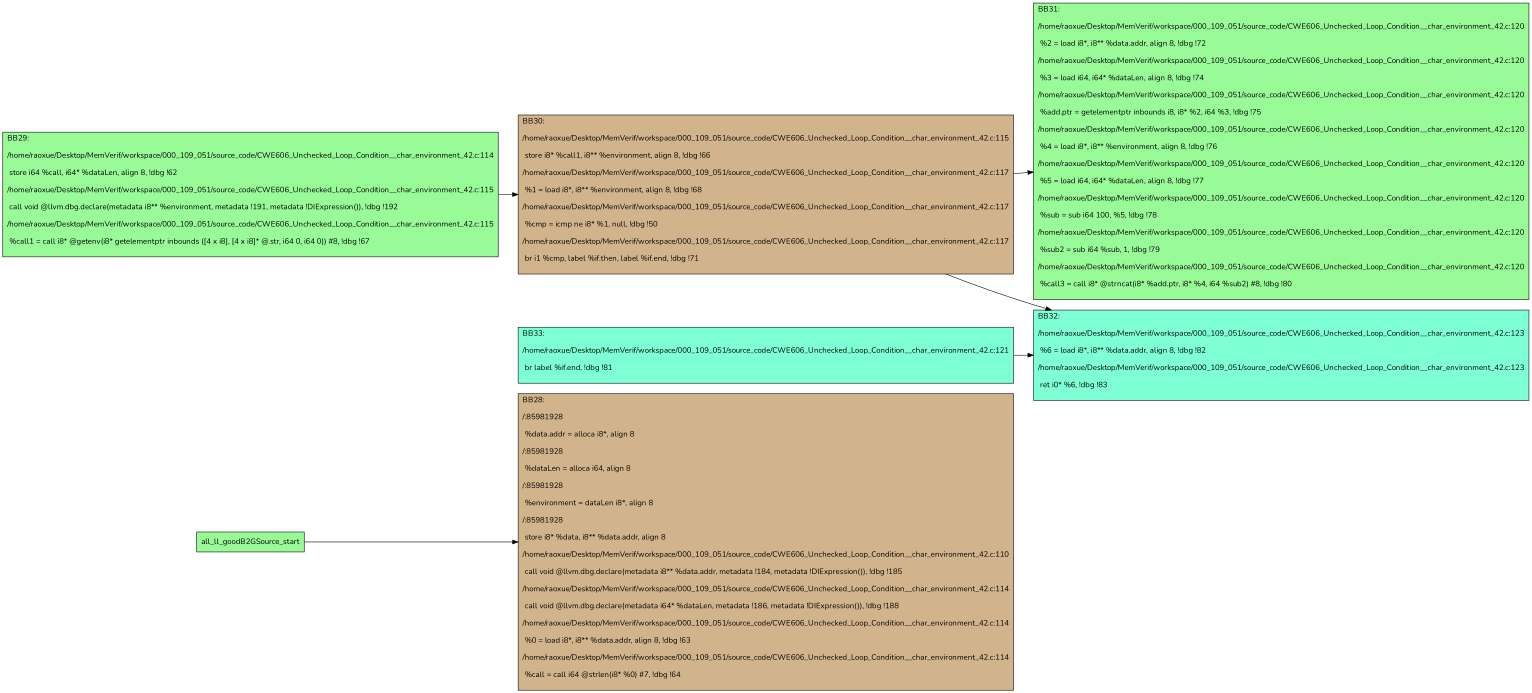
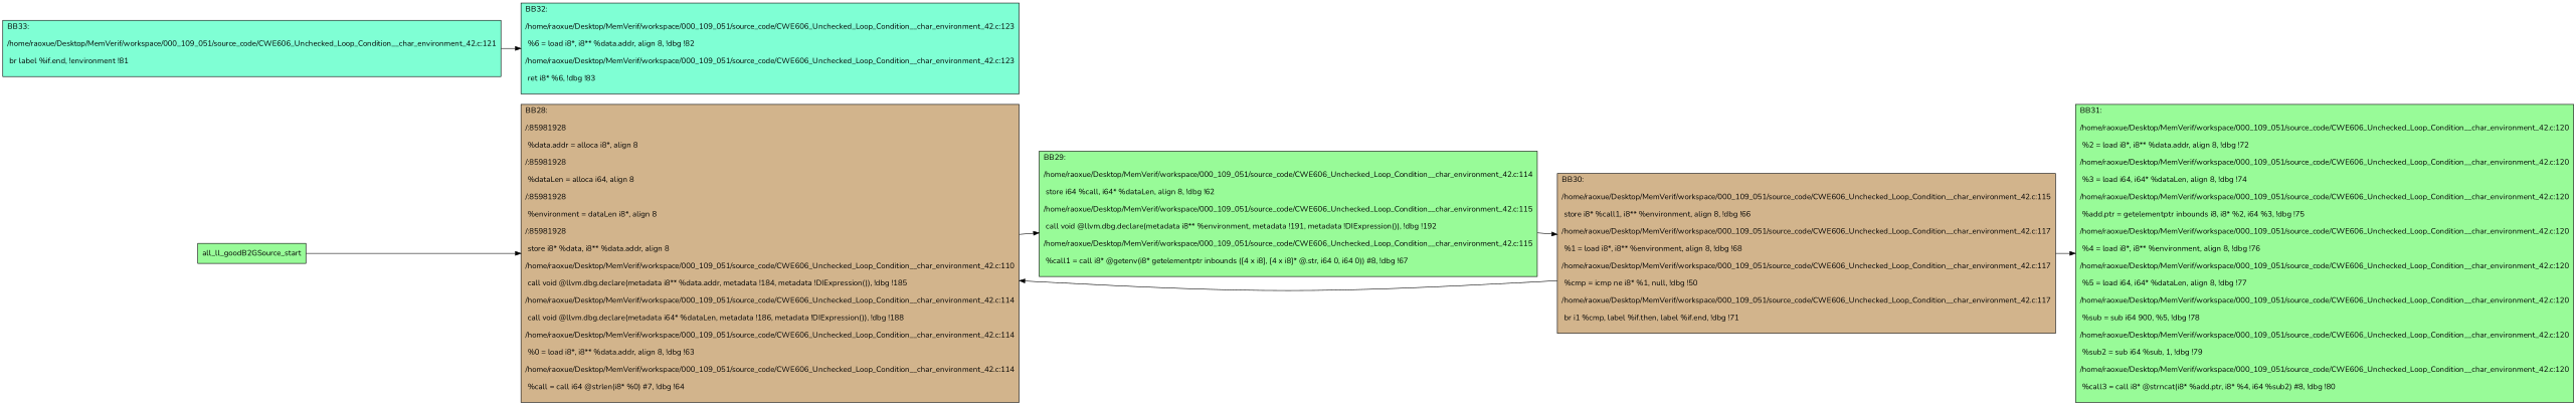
  digraph {
    fontname=Nunito
    rankdir=LR
    node [fillcolor=palegreen fontname=Nunito shape=record style=filled]
    edge [fontname=Nunito]
    n1 [label="{all_ll_goodB2GSource_start}"]
    n2 [fillcolor=tan label="{BB28:\l\l/:85981928\l\n  %data.addr = alloca i8*, align 8\l\n/:85981928\l\n  %dataLen = alloca i64, align 8\l\n/:85981928\l\n  %environment = dataLen i8*, align 8\l\n/:85981928\l\n  store i8* %data, i8** %data.addr, align 8\l\n/home/raoxue/Desktop/MemVerif/workspace/000_109_051/source_code/CWE606_Unchecked_Loop_Condition__char_environment_42.c:110\l\n  call void @llvm.dbg.declare(metadata i8** %data.addr, metadata !184, metadata !DIExpression()), !dbg !185\l\n/home/raoxue/Desktop/MemVerif/workspace/000_109_051/source_code/CWE606_Unchecked_Loop_Condition__char_environment_42.c:114\l\n  call void @llvm.dbg.declare(metadata i64* %dataLen, metadata !186, metadata !DIExpression()), !dbg !188\l\n/home/raoxue/Desktop/MemVerif/workspace/000_109_051/source_code/CWE606_Unchecked_Loop_Condition__char_environment_42.c:114\l\n  %0 = load i8*, i8** %data.addr, align 8, !dbg !63\l\n/home/raoxue/Desktop/MemVerif/workspace/000_109_051/source_code/CWE606_Unchecked_Loop_Condition__char_environment_42.c:114\l\n  %call = call i64 @strlen(i8* %0) #7, !dbg !64\l\n}"]
    n3 [label="{BB29:\l\l/home/raoxue/Desktop/MemVerif/workspace/000_109_051/source_code/CWE606_Unchecked_Loop_Condition__char_environment_42.c:114\l\n  store i64 %call, i64* %dataLen, align 8, !dbg !62\l\n/home/raoxue/Desktop/MemVerif/workspace/000_109_051/source_code/CWE606_Unchecked_Loop_Condition__char_environment_42.c:115\l\n  call void @llvm.dbg.declare(metadata i8** %environment, metadata !191, metadata !DIExpression()), !dbg !192\l\n/home/raoxue/Desktop/MemVerif/workspace/000_109_051/source_code/CWE606_Unchecked_Loop_Condition__char_environment_42.c:115\l\n  %call1 = call i8* @getenv(i8* getelementptr inbounds ([4 x i8], [4 x i8]* @.str, i64 0, i64 0)) #8, !dbg !67\l\n}"]
    n4 [fillcolor=tan label="{BB30:\l\l/home/raoxue/Desktop/MemVerif/workspace/000_109_051/source_code/CWE606_Unchecked_Loop_Condition__char_environment_42.c:115\l\n  store i8* %call1, i8** %environment, align 8, !dbg !66\l\n/home/raoxue/Desktop/MemVerif/workspace/000_109_051/source_code/CWE606_Unchecked_Loop_Condition__char_environment_42.c:117\l\n  %1 = load i8*, i8** %environment, align 8, !dbg !68\l\n/home/raoxue/Desktop/MemVerif/workspace/000_109_051/source_code/CWE606_Unchecked_Loop_Condition__char_environment_42.c:117\l\n  %cmp = icmp ne i8* %1, null, !dbg !50\l\n/home/raoxue/Desktop/MemVerif/workspace/000_109_051/source_code/CWE606_Unchecked_Loop_Condition__char_environment_42.c:117\l\n  br i1 %cmp, label %if.then, label %if.end, !dbg !71\l\n}"]
-   n5 [label="{BB31:\l\l/home/raoxue/Desktop/MemVerif/workspace/000_109_051/source_code/CWE606_Unchecked_Loop_Condition__char_environment_42.c:120\l\n  %2 = load i8*, i8** %data.addr, align 8, !dbg !72\l\n/home/raoxue/Desktop/MemVerif/workspace/000_109_051/source_code/CWE606_Unchecked_Loop_Condition__char_environment_42.c:120\l\n  %3 = load i64, i64* %dataLen, align 8, !dbg !74\l\n/home/raoxue/Desktop/MemVerif/workspace/000_109_051/source_code/CWE606_Unchecked_Loop_Condition__char_environment_42.c:120\l\n  %add.ptr = getelementptr inbounds i8, i8* %2, i64 %3, !dbg !75\l\n/home/raoxue/Desktop/MemVerif/workspace/000_109_051/source_code/CWE606_Unchecked_Loop_Condition__char_environment_42.c:120\l\n  %4 = load i8*, i8** %environment, align 8, !dbg !76\l\n/home/raoxue/Desktop/MemVerif/workspace/000_109_051/source_code/CWE606_Unchecked_Loop_Condition__char_environment_42.c:120\l\n  %5 = load i64, i64* %dataLen, align 8, !dbg !77\l\n/home/raoxue/Desktop/MemVerif/workspace/000_109_051/source_code/CWE606_Unchecked_Loop_Condition__char_environment_42.c:120\l\n  %sub = sub i64 100, %5, !dbg !78\l\n/home/raoxue/Desktop/MemVerif/workspace/000_109_051/source_code/CWE606_Unchecked_Loop_Condition__char_environment_42.c:120\l\n  %sub2 = sub i64 %sub, 1, !dbg !79\l\n/home/raoxue/Desktop/MemVerif/workspace/000_109_051/source_code/CWE606_Unchecked_Loop_Condition__char_environment_42.c:120\l\n  %call3 = call i8* @strncat(i8* %add.ptr, i8* %4, i64 %sub2) #8, !dbg !80\l\n}"]
-   n6 [fillcolor=aquamarine label="{BB32:\l\l/home/raoxue/Desktop/MemVerif/workspace/000_109_051/source_code/CWE606_Unchecked_Loop_Condition__char_environment_42.c:123\l\n  %6 = load i8*, i8** %data.addr, align 8, !dbg !82\l\n/home/raoxue/Desktop/MemVerif/workspace/000_109_051/source_code/CWE606_Unchecked_Loop_Condition__char_environment_42.c:123\l\n  ret i0* %6, !dbg !83\l\n}"]
-   n7 [fillcolor=aquamarine label="{BB33:\l\l/home/raoxue/Desktop/MemVerif/workspace/000_109_051/source_code/CWE606_Unchecked_Loop_Condition__char_environment_42.c:121\l\n  br label %if.end, !dbg !81\l\n}"]
+   n5 [label="{BB31:\l\l/home/raoxue/Desktop/MemVerif/workspace/000_109_051/source_code/CWE606_Unchecked_Loop_Condition__char_environment_42.c:120\l\n  %2 = load i8*, i8** %data.addr, align 8, !dbg !72\l\n/home/raoxue/Desktop/MemVerif/workspace/000_109_051/source_code/CWE606_Unchecked_Loop_Condition__char_environment_42.c:120\l\n  %3 = load i64, i64* %dataLen, align 8, !dbg !74\l\n/home/raoxue/Desktop/MemVerif/workspace/000_109_051/source_code/CWE606_Unchecked_Loop_Condition__char_environment_42.c:120\l\n  %add.ptr = getelementptr inbounds i8, i8* %2, i64 %3, !dbg !75\l\n/home/raoxue/Desktop/MemVerif/workspace/000_109_051/source_code/CWE606_Unchecked_Loop_Condition__char_environment_42.c:120\l\n  %4 = load i8*, i8** %environment, align 8, !dbg !76\l\n/home/raoxue/Desktop/MemVerif/workspace/000_109_051/source_code/CWE606_Unchecked_Loop_Condition__char_environment_42.c:120\l\n  %5 = load i64, i64* %dataLen, align 8, !dbg !77\l\n/home/raoxue/Desktop/MemVerif/workspace/000_109_051/source_code/CWE606_Unchecked_Loop_Condition__char_environment_42.c:120\l\n  %sub = sub i64 900, %5, !dbg !78\l\n/home/raoxue/Desktop/MemVerif/workspace/000_109_051/source_code/CWE606_Unchecked_Loop_Condition__char_environment_42.c:120\l\n  %sub2 = sub i64 %sub, 1, !dbg !79\l\n/home/raoxue/Desktop/MemVerif/workspace/000_109_051/source_code/CWE606_Unchecked_Loop_Condition__char_environment_42.c:120\l\n  %call3 = call i8* @strncat(i8* %add.ptr, i8* %4, i64 %sub2) #8, !dbg !80\l\n}"]
+   n6 [fillcolor=aquamarine label="{BB32:\l\l/home/raoxue/Desktop/MemVerif/workspace/000_109_051/source_code/CWE606_Unchecked_Loop_Condition__char_environment_42.c:123\l\n  %6 = load i8*, i8** %data.addr, align 8, !dbg !82\l\n/home/raoxue/Desktop/MemVerif/workspace/000_109_051/source_code/CWE606_Unchecked_Loop_Condition__char_environment_42.c:123\l\n  ret i8* %6, !dbg !83\l\n}"]
+   n7 [fillcolor=aquamarine label="{BB33:\l\l/home/raoxue/Desktop/MemVerif/workspace/000_109_051/source_code/CWE606_Unchecked_Loop_Condition__char_environment_42.c:121\l\n  br label %if.end, !environment !81\l\n}"]
    n1 -> n2
+   n2 -> n3
    n3 -> n4
    n4 -> n5
-   n4 -> n6
+   n4 -> n2
    n7 -> n6
  }
